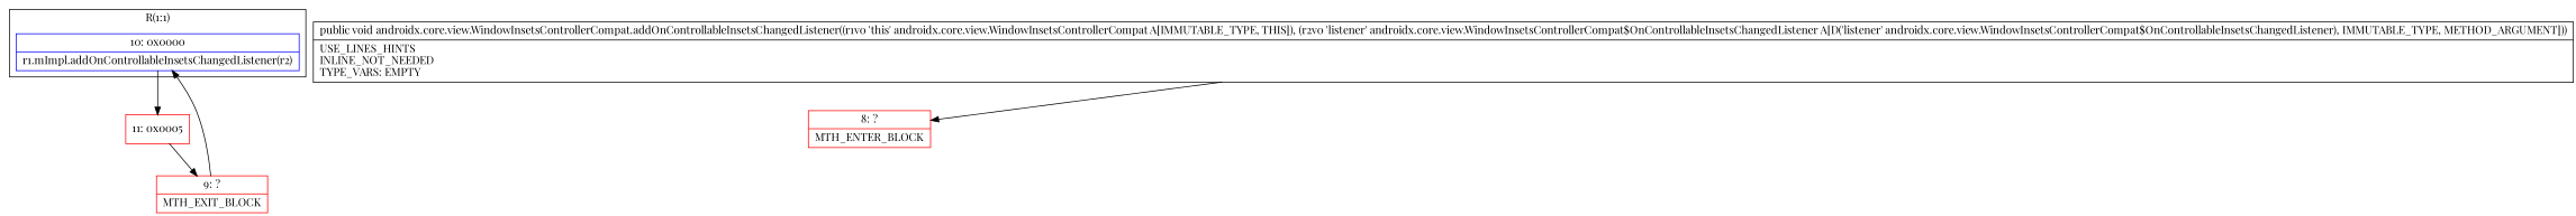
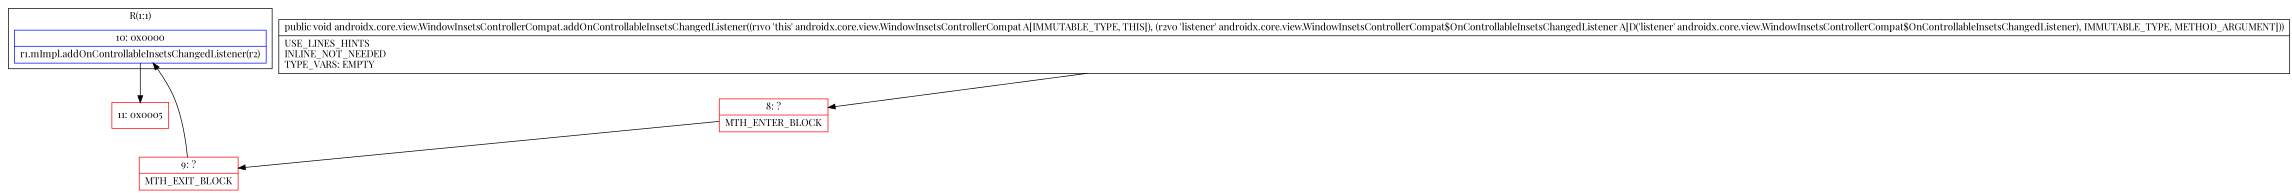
  digraph {
    fontname="Playfair Display"
    node [color=red fontname="Playfair Display" shape=record]
    edge [fontname="Playfair Display"]
    n1 [color=blue label="{10\:\ 0x0000|r1.mImpl.addOnControllableInsetsChangedListener(r2)\l}"]
    n2 [label="{11\:\ 0x0005}"]
    n3 [label="{9\:\ ?|MTH_EXIT_BLOCK\l}"]
    n4 [label="{8\:\ ?|MTH_ENTER_BLOCK\l}"]
    n5 [label="{public void androidx.core.view.WindowInsetsControllerCompat.addOnControllableInsetsChangedListener((r1v0 'this' androidx.core.view.WindowInsetsControllerCompat A[IMMUTABLE_TYPE, THIS]), (r2v0 'listener' androidx.core.view.WindowInsetsControllerCompat$OnControllableInsetsChangedListener A[D('listener' androidx.core.view.WindowInsetsControllerCompat$OnControllableInsetsChangedListener), IMMUTABLE_TYPE, METHOD_ARGUMENT]))  | USE_LINES_HINTS\lINLINE_NOT_NEEDED\lTYPE_VARS: EMPTY\l}" color=""]
    subgraph cluster_1 {
      label="R(1:1)"
      n1
    }
    n1 -> n2
-   n2 -> n3
+   n4 -> n3
    n3 -> n1
    n5 -> n4
  }
